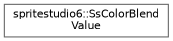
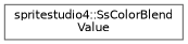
  digraph {
    rankdir=LR
-   n1 [color=grey40 fillcolor=white fontname=Helvetica fontsize=10 height=0.2 label="spritestudio6::SsColorBlend\lValue" shape=box style=filled width=0.4]
+   n1 [color=grey40 fillcolor=white fontname=Helvetica fontsize=10 height=0.2 label="spritestudio4::SsColorBlend\lValue" shape=box style=filled width=0.4]
  }
